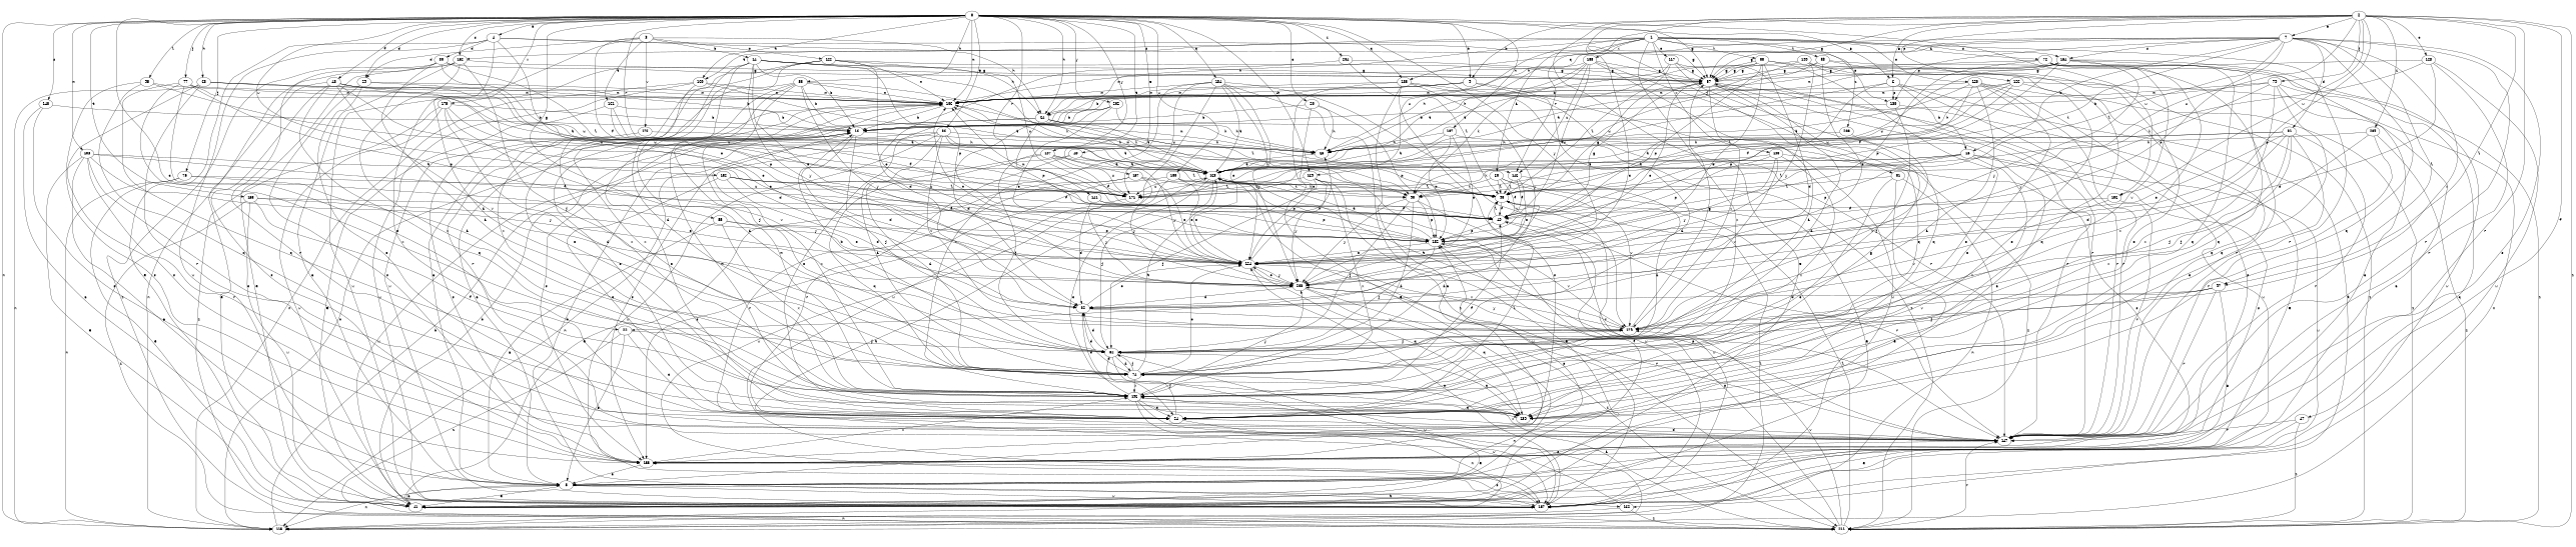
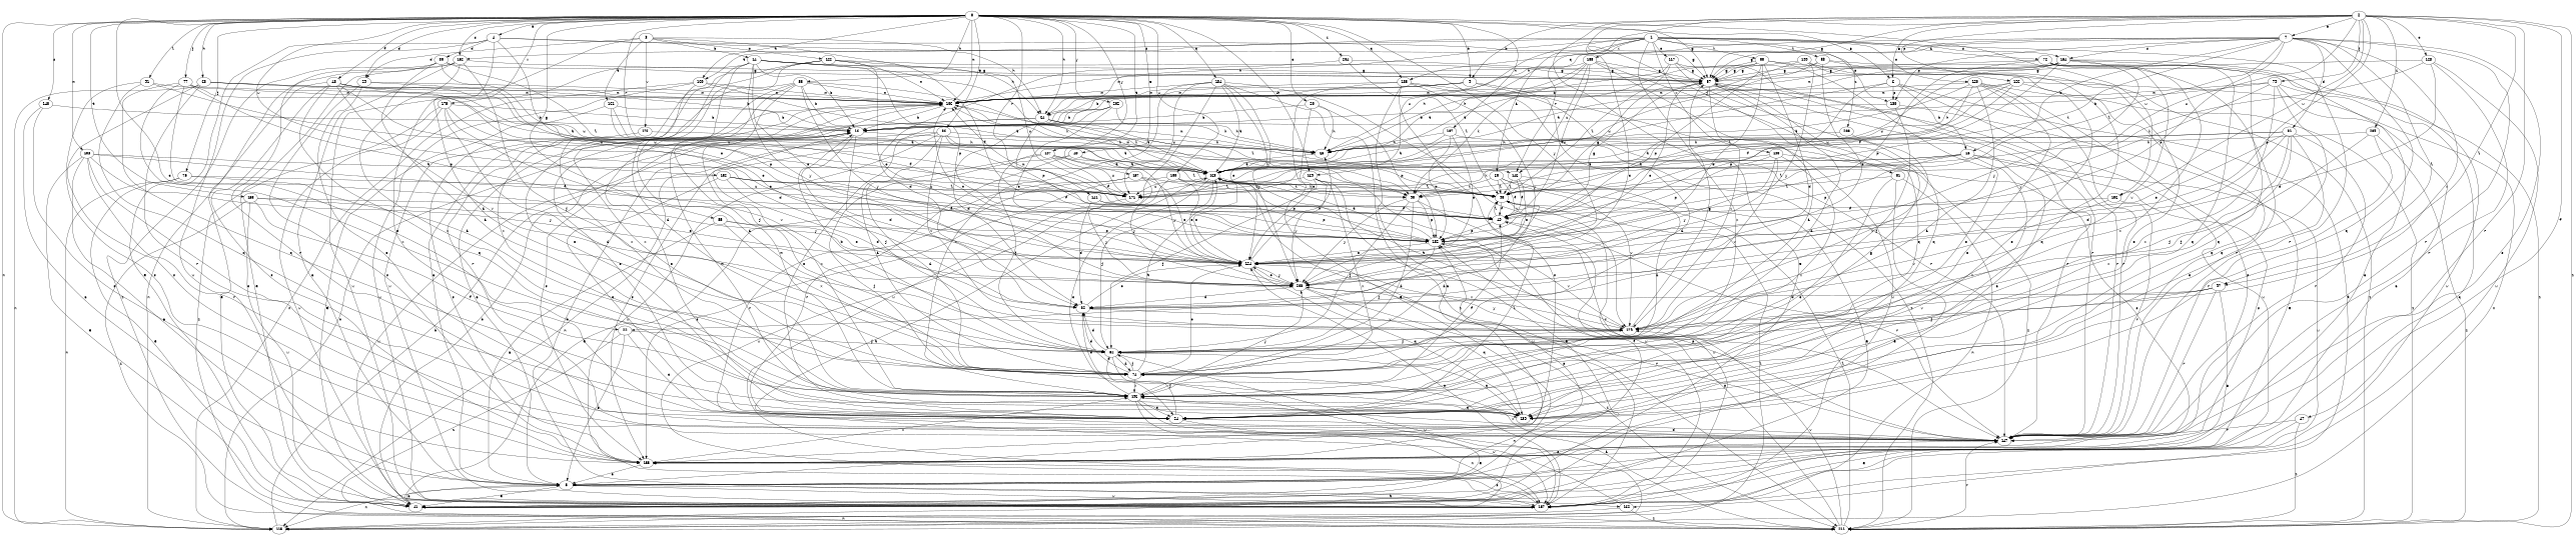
  strict digraph {
    fontname="DejaVu Sans Mono"
    node [fontname="DejaVu Sans Mono"]
    edge [fontname="DejaVu Sans Mono"]
    0
    4
    6
    9
    20
    22
    29
    36
    40
    43
    55
    57
    58
    63
    64
    75
    77
-   95
+   95 [label=91]
    103
    106
    107
    115
    134
    138
    141
    146
    148
    152
    157
    158
    160
    169
    175
    180
    182
    186
    197
    202
    203
    204
    41
    124
    30
    74
    130
    187
    147
    171
    49
    15
    162
    16
    132
    65
    211
    24
    8
    82
    155
    90
    179
    163
    139
    32
    196
    98
    199
    1
    68
    72
    83
    88
    117
    120
    154
    188
    190
    208
    2
    7
    47
    79
    81
    97
    123
    126
    209
    31
    3
    14
    n91 [label=122]
    161
    176
    0 -> 4 [label=a]
    0 -> 6 [label=a]
    0 -> 9 [label=b]
    0 -> 20 [label=c]
    0 -> 22 [label=c]
    0 -> 29 [label=d]
    0 -> 36 [label=e]
    0 -> 40 [label=e]
    0 -> 43 [label=f]
    0 -> 55 [label=g]
    0 -> 57 [label=g]
    0 -> 58 [label=h]
    0 -> 63 [label=h]
    0 -> 64 [label=h]
    0 -> 75 [label=j]
    0 -> 77 [label=j]
    0 -> 95 [label=l]
    0 -> 103 [label=m]
    0 -> 106 [label=m]
    0 -> 107 [label=n]
    0 -> 115 [label=n]
    0 -> 134 [label=q]
    0 -> 138 [label=q]
    0 -> 141 [label=r]
    0 -> 146 [label=r]
    0 -> 148 [label=s]
    0 -> 152 [label=s]
    0 -> 157 [label=t]
    0 -> 158 [label=t]
    0 -> 160 [label=t]
    0 -> 169 [label=u]
    0 -> 175 [label=v]
    0 -> 180 [label=w]
    0 -> 182 [label=w]
    0 -> 186 [label=w]
    0 -> 197 [label=y]
    0 -> 202 [label=y]
    0 -> 203 [label=y]
    0 -> 204 [label=z]
    4 -> 57 [label=g]
    4 -> 41 [label=e]
    4 -> 124 [label=o]
    4 -> 30 [label=d]
    4 -> 74 [label=i]
    4 -> 130 [label=p]
    4 -> 187 [label=w]
    6 -> 130 [label=p]
    6 -> 147 [label=r]
    6 -> 171 [label=u]
    6 -> 49 [label=f]
    6 -> 15 [label=b]
    6 -> 162 [label=t]
    9 -> 64 [label=h]
    9 -> 106 [label=m]
    9 -> 74 [label=i]
    9 -> 187 [label=w]
    9 -> 16 [label=b]
    20 -> 124 [label=o]
    20 -> 16 [label=b]
    20 -> 132 [label=p]
    20 -> 65 [label=h]
    22 -> 211 [label=z]
    22 -> 24 [label=c]
    22 -> 8 [label=a]
    22 -> 82 [label=j]
    29 -> 106 [label=m]
    29 -> 132 [label=p]
    29 -> 24 [label=c]
    29 -> 155 [label=s]
    36 -> 115 [label=n]
    36 -> 74 [label=i]
    36 -> 187 [label=w]
    36 -> 65 [label=h]
    36 -> 155 [label=s]
    36 -> 90 [label=k]
    36 -> 179 [label=v]
    36 -> 163 [label=t]
    40 -> 203 [label=y]
    40 -> 147 [label=r]
    40 -> 163 [label=t]
-   40 -> 139 [label=q]
+   40 -> 139 [label=j]
    43 -> 106 [label=m]
    43 -> 41 [label=e]
    43 -> 124 [label=o]
    43 -> 171 [label=u]
    43 -> 155 [label=s]
    43 -> 179 [label=v]
    43 -> 139 [label=q]
    43 -> 32 [label=d]
    55 -> 124 [label=o]
    55 -> 132 [label=p]
    55 -> 8 [label=a]
-   55 -> 196 [label=x]
+   55 -> 82 [label=x]
    57 -> 106 [label=m]
    57 -> 124 [label=o]
    57 -> 74 [label=i]
    57 -> 187 [label=w]
    57 -> 147 [label=r]
    57 -> 8 [label=a]
    57 -> 179 [label=v]
    58 -> 106 [label=m]
    58 -> 203 [label=y]
    58 -> 74 [label=i]
    58 -> 147 [label=r]
    58 -> 16 [label=b]
    58 -> 82 [label=j]
    58 -> 90 [label=k]
    58 -> 196 [label=x]
    63 -> 106 [label=m]
    63 -> 115 [label=n]
    63 -> 147 [label=r]
    63 -> 171 [label=u]
    63 -> 16 [label=b]
    63 -> 155 [label=s]
    64 -> 132 [label=p]
    64 -> 65 [label=h]
    64 -> 24 [label=c]
    64 -> 155 [label=s]
    64 -> 163 [label=t]
    64 -> 98 [label=l]
    75 -> 115 [label=n]
    75 -> 203 [label=y]
    75 -> 41 [label=e]
    75 -> 171 [label=u]
    77 -> 106 [label=m]
    77 -> 74 [label=i]
    77 -> 132 [label=p]
    77 -> 163 [label=t]
    77 -> 139 [label=q]
    77 -> 196 [label=x]
    95 -> 106 [label=m]
    95 -> 171 [label=u]
    95 -> 155 [label=s]
    95 -> 139 [label=q]
    103 -> 203 [label=y]
    103 -> 41 [label=e]
    103 -> 147 [label=r]
    103 -> 49 [label=f]
    103 -> 24 [label=c]
    103 -> 8 [label=a]
    103 -> 163 [label=t]
    106 -> 16 [label=b]
    106 -> 24 [label=c]
    106 -> 8 [label=a]
    106 -> 98 [label=l]
    107 -> 124 [label=o]
    107 -> 132 [label=p]
    107 -> 65 [label=h]
    107 -> 211 [label=z]
    107 -> 163 [label=t]
    115 -> 106 [label=m]
    115 -> 16 [label=b]
    115 -> 98 [label=l]
    134 -> 106 [label=m]
    134 -> 203 [label=y]
    134 -> 124 [label=o]
    134 -> 187 [label=w]
    134 -> 171 [label=u]
    134 -> 211 [label=z]
    134 -> 179 [label=v]
    134 -> 163 [label=t]
    134 -> 196 [label=x]
    138 -> 106 [label=m]
    138 -> 203 [label=y]
    138 -> 41 [label=e]
    138 -> 147 [label=r]
    138 -> 211 [label=z]
    138 -> 8 [label=a]
    138 -> 155 [label=s]
    141 -> 49 [label=f]
    141 -> 132 [label=p]
    141 -> 32 [label=d]
    146 -> 124 [label=o]
    146 -> 74 [label=i]
    146 -> 49 [label=f]
    146 -> 98 [label=l]
    148 -> 16 [label=b]
    148 -> 8 [label=a]
    148 -> 155 [label=s]
    152 -> 57 [label=g]
    152 -> 115 [label=n]
    152 -> 41 [label=e]
    152 -> 8 [label=a]
    152 -> 82 [label=j]
    152 -> 196 [label=x]
    157 -> 203 [label=y]
    157 -> 41 [label=e]
    157 -> 124 [label=o]
    157 -> 147 [label=r]
    157 -> 98 [label=l]
    158 -> 124 [label=o]
    158 -> 187 [label=w]
    158 -> 49 [label=f]
    158 -> 211 [label=z]
    158 -> 196 [label=f]
    160 -> 106 [label=m]
    160 -> 115 [label=n]
    160 -> 187 [label=w]
    160 -> 163 [label=t]
    160 -> 196 [label=x]
    169 -> 203 [label=y]
    169 -> 41 [label=e]
    169 -> 187 [label=w]
    169 -> 171 [label=u]
    169 -> 82 [label=j]
    169 -> 196 [label=x]
    175 -> 124 [label=o]
    175 -> 74 [label=i]
    175 -> 187 [label=w]
    175 -> 16 [label=b]
    175 -> 211 [label=z]
    175 -> 179 [label=v]
    180 -> 124 [label=o]
    180 -> 187 [label=w]
    180 -> 132 [label=p]
    180 -> 155 [label=s]
    180 -> 90 [label=k]
    182 -> 187 [label=w]
    182 -> 171 [label=u]
    182 -> 49 [label=f]
    182 -> 24 [label=c]
    182 -> 32 [label=d]
    182 -> 98 [label=l]
    186 -> 147 [label=r]
    186 -> 49 [label=f]
    186 -> 179 [label=v]
    197 -> 74 [label=i]
    197 -> 171 [label=u]
    197 -> 49 [label=f]
    197 -> 82 [label=j]
    197 -> 163 [label=t]
    197 -> 98 [label=l]
    202 -> 124 [label=o]
    202 -> 16 [label=b]
    202 -> 65 [label=h]
    202 -> 24 [label=c]
    202 -> 32 [label=d]
    203 -> 124 [label=o]
    203 -> 147 [label=r]
    203 -> 211 [label=z]
    203 -> 139 [label=q]
    203 -> 32 [label=d]
    204 -> 57 [label=g]
    204 -> 32 [label=d]
    204 -> 98 [label=l]
    41 -> 16 [label=b]
    41 -> 8 [label=a]
    124 -> 106 [label=m]
    124 -> 203 [label=y]
    124 -> 65 [label=h]
    124 -> 179 [label=v]
    124 -> 139 [label=q]
    30 -> 57 [label=g]
    30 -> 74 [label=i]
    30 -> 147 [label=r]
    30 -> 171 [label=u]
    30 -> 211 [label=z]
    30 -> 98 [label=l]
    74 -> 124 [label=o]
    74 -> 82 [label=j]
    74 -> 163 [label=t]
    74 -> 32 [label=d]
    74 -> 196 [label=x]
    130 -> 41 [label=e]
    130 -> 16 [label=b]
    130 -> 82 [label=j]
    187 -> 124 [label=o]
    187 -> 16 [label=b]
    187 -> 155 [label=s]
    147 -> 132 [label=p]
    147 -> 155 [label=s]
    147 -> 196 [label=x]
    171 -> 203 [label=y]
    49 -> 57 [label=g]
    49 -> 106 [label=m]
    49 -> 147 [label=r]
    49 -> 132 [label=p]
    49 -> 98 [label=l]
    15 -> 187 [label=w]
    15 -> 132 [label=p]
    15 -> 155 [label=s]
    15 -> 90 [label=k]
    15 -> 163 [label=t]
    15 -> 196 [label=x]
    15 -> 98 [label=l]
    162 -> 115 [label=n]
    162 -> 211 [label=z]
    162 -> 163 [label=t]
    16 -> 65 [label=h]
    16 -> 82 [label=j]
    16 -> 32 [label=d]
    16 -> 196 [label=x]
    132 -> 124 [label=o]
    132 -> 82 [label=j]
    132 -> 179 [label=v]
    132 -> 163 [label=t]
    65 -> 106 [label=m]
    65 -> 163 [label=t]
    211 -> 74 [label=i]
    211 -> 147 [label=r]
    211 -> 132 [label=p]
    211 -> 179 [label=v]
    211 -> 98 [label=l]
    24 -> 57 [label=g]
    24 -> 41 [label=e]
    24 -> 147 [label=d]
    24 -> 82 [label=j]
    24 -> 98 [label=l]
    8 -> 115 [label=n]
    8 -> 41 [label=e]
    8 -> 187 [label=w]
    8 -> 162 [label=t]
    8 -> 132 [label=p]
    82 -> 115 [label=n]
    82 -> 74 [label=i]
    82 -> 187 [label=w]
    82 -> 16 [label=b]
    82 -> 139 [label=q]
    82 -> 32 [label=d]
    155 -> 49 [label=f]
    155 -> 8 [label=a]
    155 -> 196 [label=x]
    90 -> 203 [label=y]
    90 -> 74 [label=i]
    90 -> 147 [label=r]
    90 -> 132 [label=p]
    90 -> 82 [label=j]
    179 -> 57 [label=g]
    179 -> 203 [label=y]
    179 -> 82 [label=j]
    179 -> 163 [label=t]
    163 -> 106 [label=m]
    163 -> 124 [label=o]
    163 -> 187 [label=w]
    163 -> 171 [label=u]
    163 -> 24 [label=c]
    163 -> 82 [label=j]
    163 -> 90 [label=k]
    163 -> 98 [label=l]
    139 -> 106 [label=m]
    32 -> 124 [label=o]
    32 -> 179 [label=v]
    196 -> 106 [label=m]
    196 -> 115 [label=n]
    196 -> 203 [label=y]
    196 -> 187 [label=w]
    196 -> 49 [label=f]
    196 -> 24 [label=c]
    196 -> 139 [label=q]
    196 -> 32 [label=d]
    98 -> 57 [label=g]
    98 -> 74 [label=i]
    98 -> 187 [label=w]
    98 -> 49 [label=f]
    199 -> 57 [label=g]
    199 -> 203 [label=y]
    199 -> 24 [label=c]
    199 -> 163 [label=t]
    199 -> 139 [label=q]
    1 -> 64 [label=h]
    1 -> 146 [label=r]
    1 -> 152 [label=s]
    1 -> 160 [label=t]
    1 -> 169 [label=u]
    1 -> 147 [label=r]
    1 -> 196 [label=x]
    1 -> 68 [label=i]
    1 -> 72 [label=i]
    1 -> 83 [label=k]
    1 -> 88 [label=k]
    1 -> 117 [label=o]
    1 -> 120 [label=o]
    1 -> 154 [label=s]
    1 -> 188 [label=x]
    1 -> 190 [label=x]
    1 -> 208 [label=z]
    68 -> 41 [label=e]
    68 -> 49 [label=f]
    68 -> 90 [label=k]
    68 -> 179 [label=v]
    68 -> 98 [label=l]
    72 -> 57 [label=g]
    72 -> 132 [label=p]
    72 -> 211 [label=z]
    72 -> 179 [label=v]
    72 -> 139 [label=q]
    72 -> 196 [label=x]
    83 -> 57 [label=g]
    83 -> 124 [label=o]
    83 -> 147 [label=r]
    83 -> 171 [label=u]
    83 -> 24 [label=c]
    88 -> 57 [label=g]
    88 -> 106 [label=m]
    88 -> 124 [label=o]
    88 -> 132 [label=p]
    88 -> 211 [label=z]
    88 -> 24 [label=c]
    88 -> 163 [label=t]
    88 -> 32 [label=d]
    117 -> 57 [label=g]
    117 -> 147 [label=r]
    117 -> 65 [label=h]
    117 -> 139 [label=q]
    117 -> 98 [label=l]
    120 -> 106 [label=m]
    120 -> 74 [label=i]
    120 -> 147 [label=r]
    120 -> 132 [label=p]
    120 -> 211 [label=z]
    120 -> 24 [label=c]
    120 -> 155 [label=s]
    120 -> 163 [label=t]
    154 -> 57 [label=g]
    154 -> 106 [label=m]
    154 -> 203 [label=y]
    154 -> 187 [label=w]
    154 -> 171 [label=u]
    154 -> 49 [label=f]
    154 -> 16 [label=b]
    154 -> 8 [label=a]
    154 -> 139 [label=q]
    188 -> 57 [label=g]
    188 -> 146 [label=u]
    188 -> 74 [label=i]
    188 -> 49 [label=f]
    188 -> 65 [label=h]
    188 -> 90 [label=k]
    188 -> 163 [label=t]
    188 -> 139 [label=q]
    190 -> 203 [label=y]
    190 -> 132 [label=p]
    190 -> 155 [label=s]
    190 -> 179 [label=v]
    190 -> 163 [label=t]
    190 -> 196 [label=x]
    208 -> 65 [label=h]
    208 -> 179 [label=v]
    2 -> 6 [label=a]
    2 -> 9 [label=b]
    2 -> 22 [label=c]
    2 -> 57 [label=g]
    2 -> 186 [label=w]
    2 -> 41 [label=e]
    2 -> 124 [label=o]
    2 -> 147 [label=r]
    2 -> 171 [label=u]
    2 -> 211 [label=z]
    2 -> 7 [label=a]
    2 -> 47 [label=f]
    2 -> 79 [label=j]
    2 -> 81 [label=j]
    2 -> 97 [label=l]
    2 -> 123 [label=o]
    2 -> 126 [label=p]
    2 -> 209 [label=z]
    7 -> 57 [label=g]
    7 -> 64 [label=h]
    7 -> 138 [label=q]
    7 -> 130 [label=p]
    7 -> 147 [label=r]
    7 -> 15 [label=b]
    7 -> 132 [label=p]
    7 -> 155 [label=s]
    7 -> 90 [label=k]
    7 -> 179 [label=v]
    7 -> 139 [label=q]
    7 -> 98 [label=l]
    7 -> 154 [label=s]
    7 -> 97 [label=l]
    7 -> 31 [label=d]
    47 -> 41 [label=e]
    47 -> 147 [label=r]
    47 -> 211 [label=z]
    79 -> 106 [label=m]
    79 -> 203 [label=y]
    79 -> 41 [label=q]
    79 -> 16 [label=b]
    79 -> 8 [label=a]
    79 -> 139 [label=q]
    79 -> 196 [label=x]
    81 -> 115 [label=n]
    81 -> 41 [label=e]
    81 -> 24 [label=c]
    81 -> 98 [label=l]
    97 -> 147 [label=r]
    97 -> 8 [label=a]
    97 -> 82 [label=j]
    97 -> 179 [label=v]
    97 -> 32 [label=d]
    123 -> 57 [label=g]
    123 -> 187 [label=w]
    123 -> 147 [label=r]
    123 -> 90 [label=k]
    123 -> 32 [label=d]
    126 -> 106 [label=m]
    126 -> 115 [label=n]
    126 -> 171 [label=u]
    126 -> 65 [label=h]
    126 -> 139 [label=q]
    126 -> 98 [label=l]
    209 -> 147 [label=r]
    209 -> 65 [label=h]
    209 -> 211 [label=z]
    209 -> 82 [label=j]
    31 -> 124 [label=o]
    31 -> 147 [label=r]
    31 -> 65 [label=h]
    31 -> 24 [label=c]
    31 -> 82 [label=j]
    31 -> 163 [label=t]
    31 -> 32 [label=d]
    31 -> 196 [label=x]
    3 -> 29 [label=d]
    3 -> 64 [label=h]
-   3 -> 49 [label=f]
+   3 -> 132 [label=f]
    3 -> 24 [label=c]
    3 -> 14 [label=b]
    3 -> n91 [label=p]
    3 -> 161 [label=t]
    3 -> 176 [label=v]
    14 -> 57 [label=g]
    14 -> 64 [label=h]
    14 -> 203 [label=y]
    14 -> 124 [label=o]
    14 -> 74 [label=i]
    14 -> 187 [label=w]
    14 -> 16 [label=b]
    14 -> 132 [label=p]
    14 -> 90 [label=k]
    14 -> 196 [label=x]
    n91 -> 57 [label=g]
    n91 -> 106 [label=m]
    n91 -> 124 [label=o]
    n91 -> 187 [label=w]
    n91 -> 171 [label=u]
    n91 -> 24 [label=c]
    n91 -> 8 [label=a]
    161 -> 41 [label=e]
    161 -> 49 [label=f]
    161 -> 16 [label=b]
    161 -> 163 [label=t]
    176 -> 65 [label=h]
    176 -> 155 [label=s]
  }
